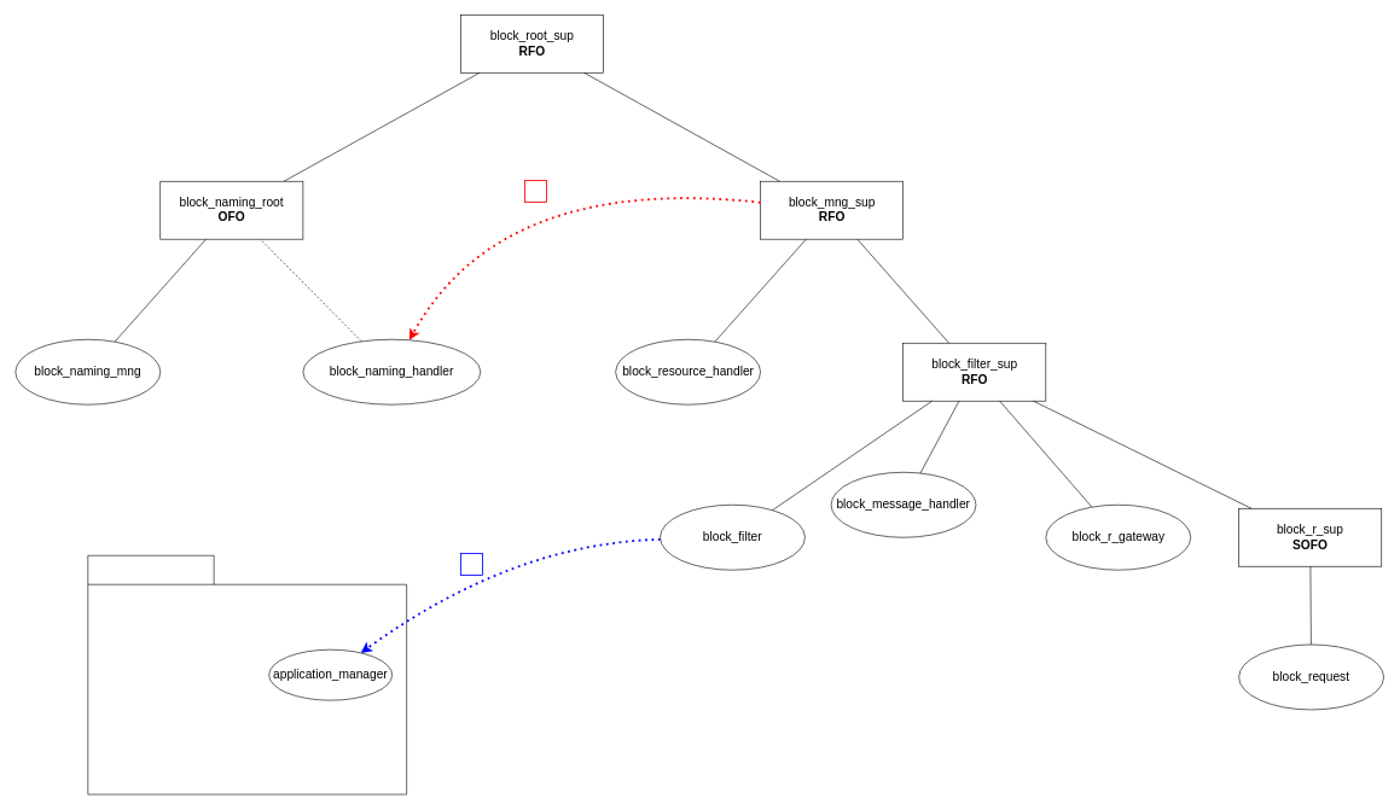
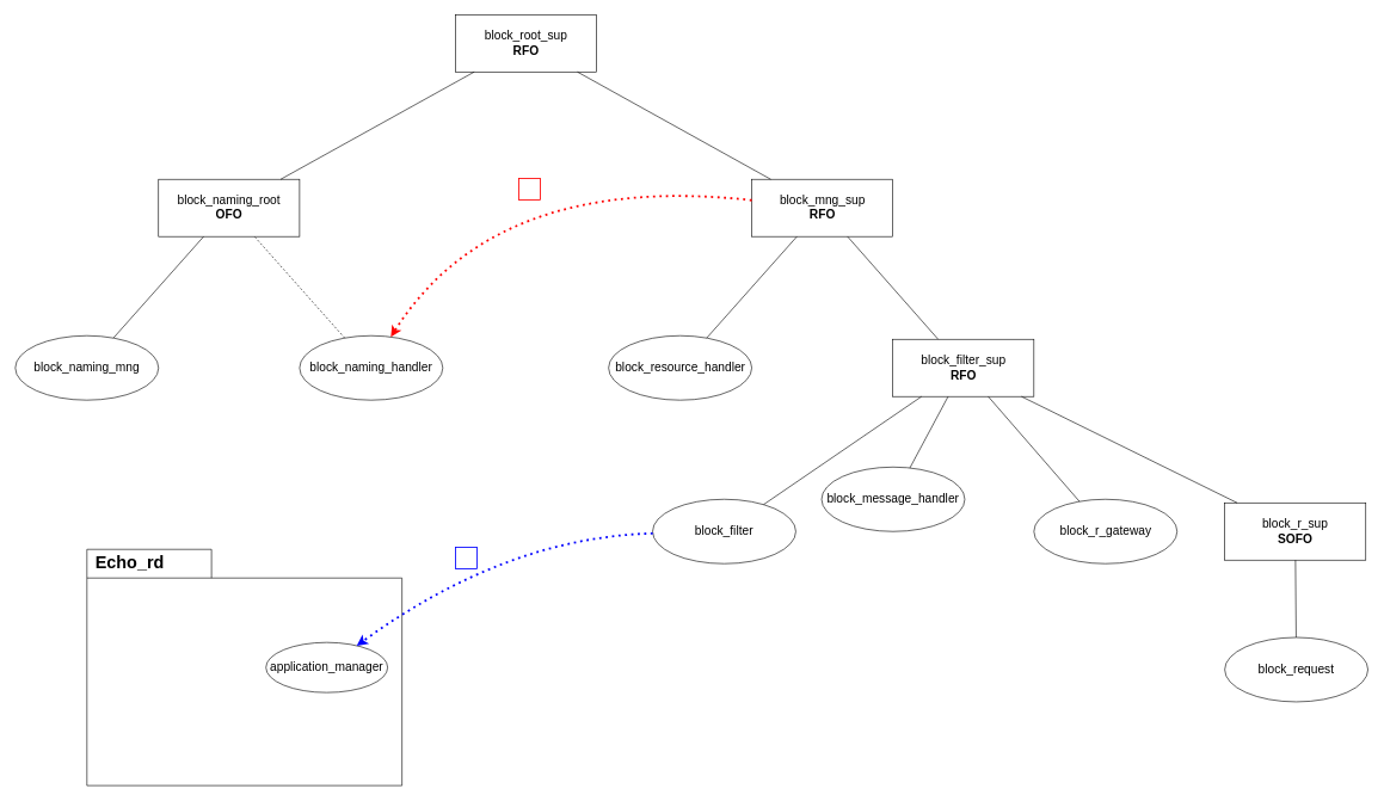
  <mxCell id="0" />
  <mxCell id="1" parent="0" />
  <mxCell id="2" value="block_root_sup&lt;br&gt;&lt;b&gt;RFO&lt;/b&gt;" style="rounded=0;whiteSpace=wrap;html=1;fontSize=17;" vertex="1" parent="1"><mxGeometry x="634.5" y="20" width="197" height="80" as="geometry" /></mxCell>
  <mxCell id="3" value="block_naming_root&lt;br&gt;&lt;b&gt;OFO&lt;/b&gt;" style="rounded=0;whiteSpace=wrap;html=1;fontSize=17;" vertex="1" parent="1"><mxGeometry x="220" y="250" width="197" height="80" as="geometry" /></mxCell>
  <mxCell id="4" value="block_mng_sup&lt;br&gt;&lt;b&gt;RFO&lt;/b&gt;" style="rounded=0;whiteSpace=wrap;html=1;fontSize=17;" vertex="1" parent="1"><mxGeometry x="1048.5" y="250" width="197" height="80" as="geometry" /></mxCell>
  <mxCell id="5" value="&lt;span style=&quot;font-size: 17px;&quot;&gt;block_naming_mng&lt;/span&gt;" style="ellipse;whiteSpace=wrap;html=1;fontSize=17;" vertex="1" parent="1"><mxGeometry x="20" y="468.5" width="200" height="90" as="geometry" /></mxCell>
  <mxCell id="6" value="&lt;span style=&quot;font-size: 17px&quot;&gt;block_resource_handler&lt;/span&gt;" style="ellipse;whiteSpace=wrap;html=1;fontSize=17;" vertex="1" parent="1"><mxGeometry x="848.5" y="468.5" width="200" height="90" as="geometry" /></mxCell>
  <mxCell id="7" value="block_filter_sup&lt;br&gt;&lt;b&gt;RFO&lt;/b&gt;" style="rounded=0;whiteSpace=wrap;html=1;fontSize=17;" vertex="1" parent="1"><mxGeometry x="1245.5" y="473.5" width="197" height="80" as="geometry" /></mxCell>
  <mxCell id="8" value="&lt;span style=&quot;font-size: 17px&quot;&gt;block_message_handler&lt;/span&gt;" style="ellipse;whiteSpace=wrap;html=1;fontSize=17;" vertex="1" parent="1"><mxGeometry x="1146" y="652" width="200" height="90" as="geometry" /></mxCell>
  <mxCell id="9" value="&lt;span style=&quot;font-size: 17px&quot;&gt;block_filter&lt;/span&gt;" style="ellipse;whiteSpace=wrap;html=1;fontSize=17;" vertex="1" parent="1"><mxGeometry x="910" y="697" width="200" height="90" as="geometry" /></mxCell>
  <mxCell id="10" value="&lt;span style=&quot;font-size: 17px&quot;&gt;block_r_gateway&lt;/span&gt;" style="ellipse;whiteSpace=wrap;html=1;fontSize=17;" vertex="1" parent="1"><mxGeometry x="1442.5" y="697" width="200" height="90" as="geometry" /></mxCell>
  <mxCell id="11" value="block_r_sup&lt;br&gt;&lt;b&gt;SOFO&lt;/b&gt;" style="rounded=0;whiteSpace=wrap;html=1;fontSize=17;" vertex="1" parent="1"><mxGeometry x="1709" y="702" width="197" height="80" as="geometry" /></mxCell>
  <mxCell id="12" value="&lt;span style=&quot;font-size: 17px&quot;&gt;block_request&lt;/span&gt;" style="ellipse;whiteSpace=wrap;html=1;fontSize=17;" vertex="1" parent="1"><mxGeometry x="1709" y="890" width="200" height="90" as="geometry" /></mxCell>
- <mxCell id="13" value="&lt;span style=&quot;font-size: 17px&quot;&gt;block_naming_handler&lt;/span&gt;" style="ellipse;whiteSpace=wrap;html=1;fontSize=17;" vertex="1" parent="1"><mxGeometry x="417" y="468.5" width="245" height="90" as="geometry" /></mxCell>
+ <mxCell id="13" value="&lt;span style=&quot;font-size: 17px&quot;&gt;block_naming_handler&lt;/span&gt;" style="ellipse;whiteSpace=wrap;html=1;fontSize=17;" vertex="1" parent="1"><mxGeometry x="417" y="468.5" width="200" height="90" as="geometry" /></mxCell>
  <mxCell id="14" value="" style="endArrow=none;html=1;fontSize=17;" edge="1" parent="1" source="3" target="2"><mxGeometry width="50" height="50" relative="1" as="geometry"><mxPoint x="20" y="990" as="sourcePoint" /><mxPoint x="220" y="740" as="targetPoint" /></mxGeometry></mxCell>
  <mxCell id="15" value="" style="endArrow=none;html=1;fontSize=17;" edge="1" parent="1" source="4" target="2"><mxGeometry width="50" height="50" relative="1" as="geometry"><mxPoint x="400.587" y="260" as="sourcePoint" /><mxPoint x="670.913" y="110" as="targetPoint" /></mxGeometry></mxCell>
  <mxCell id="16" value="" style="endArrow=none;html=1;fontSize=17;" edge="1" parent="1" source="5" target="3"><mxGeometry width="50" height="50" relative="1" as="geometry"><mxPoint x="400" y="280" as="sourcePoint" /><mxPoint x="680.913" y="120" as="targetPoint" /></mxGeometry></mxCell>
  <mxCell id="17" value="" style="endArrow=none;dashed=1;html=1;fontSize=17;" edge="1" parent="1" source="13" target="3"><mxGeometry width="50" height="50" relative="1" as="geometry"><mxPoint x="20" y="990" as="sourcePoint" /><mxPoint x="70" y="940" as="targetPoint" /></mxGeometry></mxCell>
  <mxCell id="18" value="" style="endArrow=none;html=1;fontSize=17;" edge="1" parent="1" source="6" target="4"><mxGeometry width="50" height="50" relative="1" as="geometry"><mxPoint x="420.587" y="280" as="sourcePoint" /><mxPoint x="690.913" y="130" as="targetPoint" /></mxGeometry></mxCell>
  <mxCell id="19" value="" style="endArrow=none;html=1;fontSize=17;" edge="1" parent="1" source="7" target="4"><mxGeometry width="50" height="50" relative="1" as="geometry"><mxPoint x="430.587" y="290" as="sourcePoint" /><mxPoint x="700.913" y="140" as="targetPoint" /></mxGeometry></mxCell>
  <mxCell id="20" value="" style="endArrow=none;html=1;fontSize=17;" edge="1" parent="1" source="9" target="7"><mxGeometry width="50" height="50" relative="1" as="geometry"><mxPoint x="1217.884" y="695.173" as="sourcePoint" /><mxPoint x="1343.974" y="553.5" as="targetPoint" /></mxGeometry></mxCell>
  <mxCell id="21" value="" style="endArrow=none;html=1;fontSize=17;" edge="1" parent="1" source="8" target="7"><mxGeometry width="50" height="50" relative="1" as="geometry"><mxPoint x="1005.384" y="491.673" as="sourcePoint" /><mxPoint x="1131.474" y="350" as="targetPoint" /></mxGeometry></mxCell>
  <mxCell id="22" value="" style="endArrow=none;html=1;fontSize=17;" edge="1" parent="1" source="10" target="7"><mxGeometry width="50" height="50" relative="1" as="geometry"><mxPoint x="1299.03" y="707.384" as="sourcePoint" /><mxPoint x="1342.096" y="563.5" as="targetPoint" /></mxGeometry></mxCell>
  <mxCell id="23" value="" style="endArrow=none;html=1;fontSize=17;" edge="1" parent="1" source="11" target="7"><mxGeometry width="50" height="50" relative="1" as="geometry"><mxPoint x="1516.144" y="710.079" as="sourcePoint" /><mxPoint x="1388.748" y="563.5" as="targetPoint" /></mxGeometry></mxCell>
  <mxCell id="24" value="" style="endArrow=none;html=1;fontSize=17;" edge="1" parent="1" source="12" target="11"><mxGeometry width="50" height="50" relative="1" as="geometry"><mxPoint x="1526.144" y="720.079" as="sourcePoint" /><mxPoint x="1398.748" y="573.5" as="targetPoint" /></mxGeometry></mxCell>
  <mxCell id="25" value="" style="curved=1;endArrow=classic;html=1;fontSize=17;strokeColor=#FF0000;dashed=1;dashPattern=1 2;strokeWidth=3;" edge="1" parent="1" source="4" target="13"><mxGeometry width="50" height="50" relative="1" as="geometry"><mxPoint x="1170" y="174" as="sourcePoint" /><mxPoint x="431.322" y="294.642" as="targetPoint" /><Array as="points"><mxPoint x="690" y="240" /></Array></mxGeometry></mxCell>
  <mxCell id="26" value="" style="shape=image;html=1;verticalAlign=top;verticalLabelPosition=bottom;labelBackgroundColor=#ffffff;imageAspect=0;aspect=fixed;image=https://cdn2.iconfinder.com/data/icons/font-awesome/1792/hourglass-half-128.png;fontSize=17;fontColor=#33FF33;strokeWidth=1;imageBackground=#ffffff;imageBorder=#FF0000;" vertex="1" parent="1"><mxGeometry x="723" y="249" width="30" height="30" as="geometry" /></mxCell>
  <mxCell id="27" value="" style="shape=folder;fontStyle=1;spacingTop=10;tabWidth=174;tabHeight=40;tabPosition=left;html=1;fontSize=17;" vertex="1" parent="1"><mxGeometry x="120" y="767" width="440" height="330" as="geometry" /></mxCell>
+ <mxCell id="28" value="&lt;span&gt;&lt;b&gt;&lt;font style=&quot;font-size: 24px&quot;&gt;Echo_rd&lt;/font&gt;&lt;/b&gt;&lt;/span&gt;" style="text;html=1;resizable=0;points=[];autosize=1;align=left;verticalAlign=top;spacingTop=-4;fontSize=17;" vertex="1" parent="1"><mxGeometry x="130" y="769" width="110" height="20" as="geometry" /></mxCell>
  <mxCell id="29" value="&lt;span style=&quot;font-size: 17px&quot;&gt;application_manager&lt;/span&gt;" style="ellipse;whiteSpace=wrap;html=1;fontSize=17;" vertex="1" parent="1"><mxGeometry x="370" y="897" width="170" height="70" as="geometry" /></mxCell>
  <mxCell id="30" value="" style="curved=1;endArrow=classic;html=1;fontSize=17;strokeColor=#0000FF;dashed=1;dashPattern=1 2;strokeWidth=3;" edge="1" parent="1" source="9" target="29"><mxGeometry width="50" height="50" relative="1" as="geometry"><mxPoint x="1064" y="789.223" as="sourcePoint" /><mxPoint x="559.896" y="980.222" as="targetPoint" /><Array as="points"><mxPoint x="705.5" y="750" /></Array></mxGeometry></mxCell>
  <mxCell id="31" value="" style="shape=image;html=1;verticalAlign=top;verticalLabelPosition=bottom;labelBackgroundColor=#ffffff;imageAspect=0;aspect=fixed;image=https://cdn2.iconfinder.com/data/icons/font-awesome/1792/hourglass-half-128.png;fontSize=17;fontColor=#33FF33;strokeWidth=1;imageBackground=#ffffff;imageBorder=#0000FF;" vertex="1" parent="1"><mxGeometry x="634.5" y="764" width="30" height="30" as="geometry" /></mxCell>
